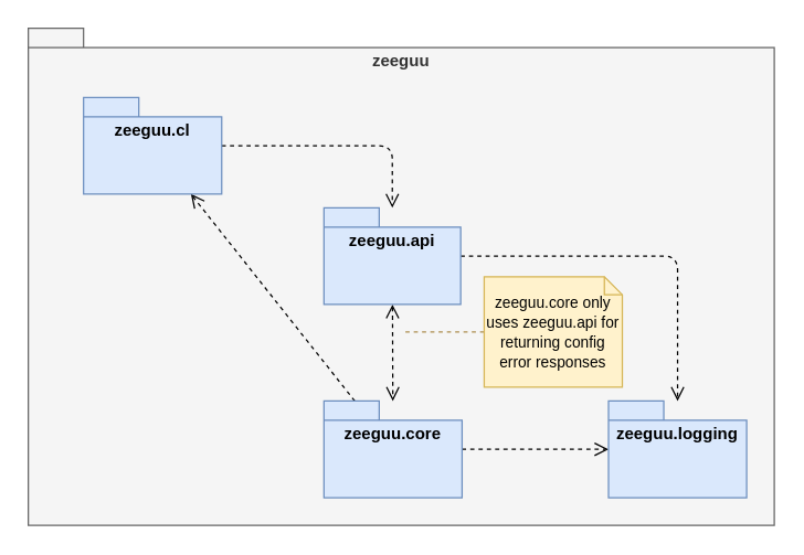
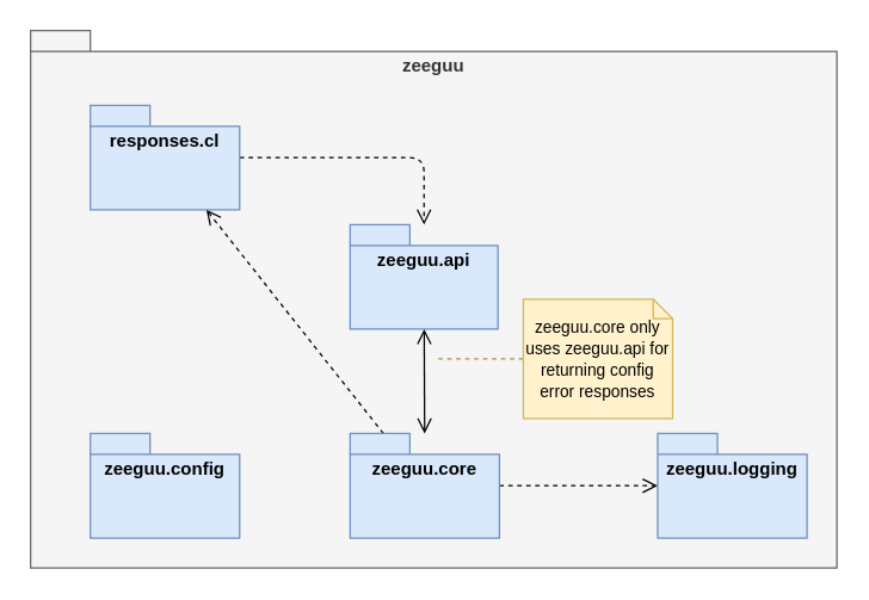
  <mxCell id="0" />
  <mxCell id="1" parent="0" />
  <mxCell id="2" value="zeeguu" style="shape=folder;fontStyle=1;spacingTop=10;tabWidth=40;tabHeight=14;tabPosition=left;html=1;whiteSpace=wrap;verticalAlign=top;fillColor=#f5f5f5;fontColor=#333333;strokeColor=#666666;" vertex="1" parent="1"><mxGeometry x="20" y="20" width="540" height="360" as="geometry" /></mxCell>
  <mxCell id="3" style="edgeStyle=none;curved=1;rounded=0;orthogonalLoop=1;jettySize=auto;html=1;fontSize=12;startSize=8;endSize=8;dashed=1;endArrow=open;endFill=0;" edge="1" parent="1" source="5" target="12"><mxGeometry relative="1" as="geometry" /></mxCell>
  <mxCell id="4" style="edgeStyle=none;curved=1;rounded=0;orthogonalLoop=1;jettySize=auto;html=1;fontSize=12;startSize=8;endSize=8;dashed=1;endArrow=open;endFill=0;" edge="1" parent="1" source="5" target="9"><mxGeometry relative="1" as="geometry" /></mxCell>
  <mxCell id="5" value="zeeguu.core" style="shape=folder;fontStyle=1;spacingTop=10;tabWidth=40;tabHeight=14;tabPosition=left;html=1;whiteSpace=wrap;verticalAlign=top;fillColor=#dae8fc;strokeColor=#6c8ebf;" vertex="1" parent="1"><mxGeometry x="234" y="290" width="100" height="70" as="geometry" /></mxCell>
- <mxCell id="6" style="edgeStyle=none;curved=1;rounded=0;orthogonalLoop=1;jettySize=auto;html=1;fontSize=12;startSize=8;endSize=8;startArrow=open;startFill=0;endArrow=open;endFill=0;dashed=1;" edge="1" parent="1" source="8" target="5"><mxGeometry relative="1" as="geometry" /></mxCell>
- <mxCell id="7" style="edgeStyle=orthogonalEdgeStyle;rounded=1;orthogonalLoop=1;jettySize=auto;html=1;fontSize=12;startSize=8;endSize=8;endArrow=open;endFill=0;dashed=1;curved=0;" edge="1" parent="1" source="8" target="9"><mxGeometry relative="1" as="geometry" /></mxCell>
+ <mxCell id="6" style="edgeStyle=none;curved=1;rounded=0;orthogonalLoop=1;jettySize=auto;html=1;fontSize=12;startSize=8;endSize=8;startArrow=open;startFill=0;endArrow=open;endFill=0;dashed=0;" edge="1" parent="1" source="8" target="5"><mxGeometry relative="1" as="geometry" /></mxCell>
  <mxCell id="8" value="zeeguu.api" style="shape=folder;fontStyle=1;spacingTop=10;tabWidth=40;tabHeight=14;tabPosition=left;html=1;whiteSpace=wrap;verticalAlign=top;fillColor=#dae8fc;strokeColor=#6c8ebf;" vertex="1" parent="1"><mxGeometry x="234" y="150" width="99" height="70" as="geometry" /></mxCell>
  <mxCell id="9" value="zeeguu.logging" style="shape=folder;fontStyle=1;spacingTop=10;tabWidth=40;tabHeight=14;tabPosition=left;html=1;whiteSpace=wrap;verticalAlign=top;fillColor=#dae8fc;strokeColor=#6c8ebf;" vertex="1" parent="1"><mxGeometry x="440" y="290" width="100" height="70" as="geometry" /></mxCell>
+ <mxCell id="10" value="zeeguu.config" style="shape=folder;fontStyle=1;spacingTop=10;tabWidth=40;tabHeight=14;tabPosition=left;html=1;whiteSpace=wrap;verticalAlign=top;fillColor=#dae8fc;strokeColor=#6c8ebf;" vertex="1" parent="1"><mxGeometry x="60" y="290" width="100" height="70" as="geometry" /></mxCell>
  <mxCell id="11" style="edgeStyle=orthogonalEdgeStyle;rounded=1;orthogonalLoop=1;jettySize=auto;html=1;fontSize=12;startSize=8;endSize=8;dashed=1;endArrow=open;endFill=0;curved=0;" edge="1" parent="1" source="12" target="8"><mxGeometry relative="1" as="geometry" /></mxCell>
- <mxCell id="12" value="zeeguu.cl" style="shape=folder;fontStyle=1;spacingTop=10;tabWidth=40;tabHeight=14;tabPosition=left;html=1;whiteSpace=wrap;verticalAlign=top;fillColor=#dae8fc;strokeColor=#6c8ebf;" vertex="1" parent="1"><mxGeometry x="60" y="70" width="100" height="70" as="geometry" /></mxCell>
+ <mxCell id="12" value="responses.cl" style="shape=folder;fontStyle=1;spacingTop=10;tabWidth=40;tabHeight=14;tabPosition=left;html=1;whiteSpace=wrap;verticalAlign=top;fillColor=#dae8fc;strokeColor=#6c8ebf;" vertex="1" parent="1"><mxGeometry x="60" y="70" width="100" height="70" as="geometry" /></mxCell>
  <mxCell id="13" style="edgeStyle=orthogonalEdgeStyle;rounded=0;orthogonalLoop=1;jettySize=auto;html=1;fontSize=12;startSize=8;endSize=8;strokeColor=#AE8F51;dashed=1;endArrow=none;startFill=0;exitX=0;exitY=0.5;exitDx=0;exitDy=0;exitPerimeter=0;" edge="1" parent="1" source="14"><mxGeometry relative="1" as="geometry"><mxPoint x="290" y="240" as="targetPoint" /></mxGeometry></mxCell>
  <mxCell id="14" value="&lt;font style=&quot;font-size: 11px;&quot;&gt;zeeguu.core&lt;i&gt; &lt;/i&gt;only uses zeeguu.api for returning config error responses&lt;/font&gt;" style="shape=note;size=13;whiteSpace=wrap;html=1;fillColor=#fff2cc;strokeColor=#d6b656;verticalAlign=middle;" vertex="1" parent="1"><mxGeometry x="350" y="200" width="100" height="80" as="geometry" /></mxCell>
